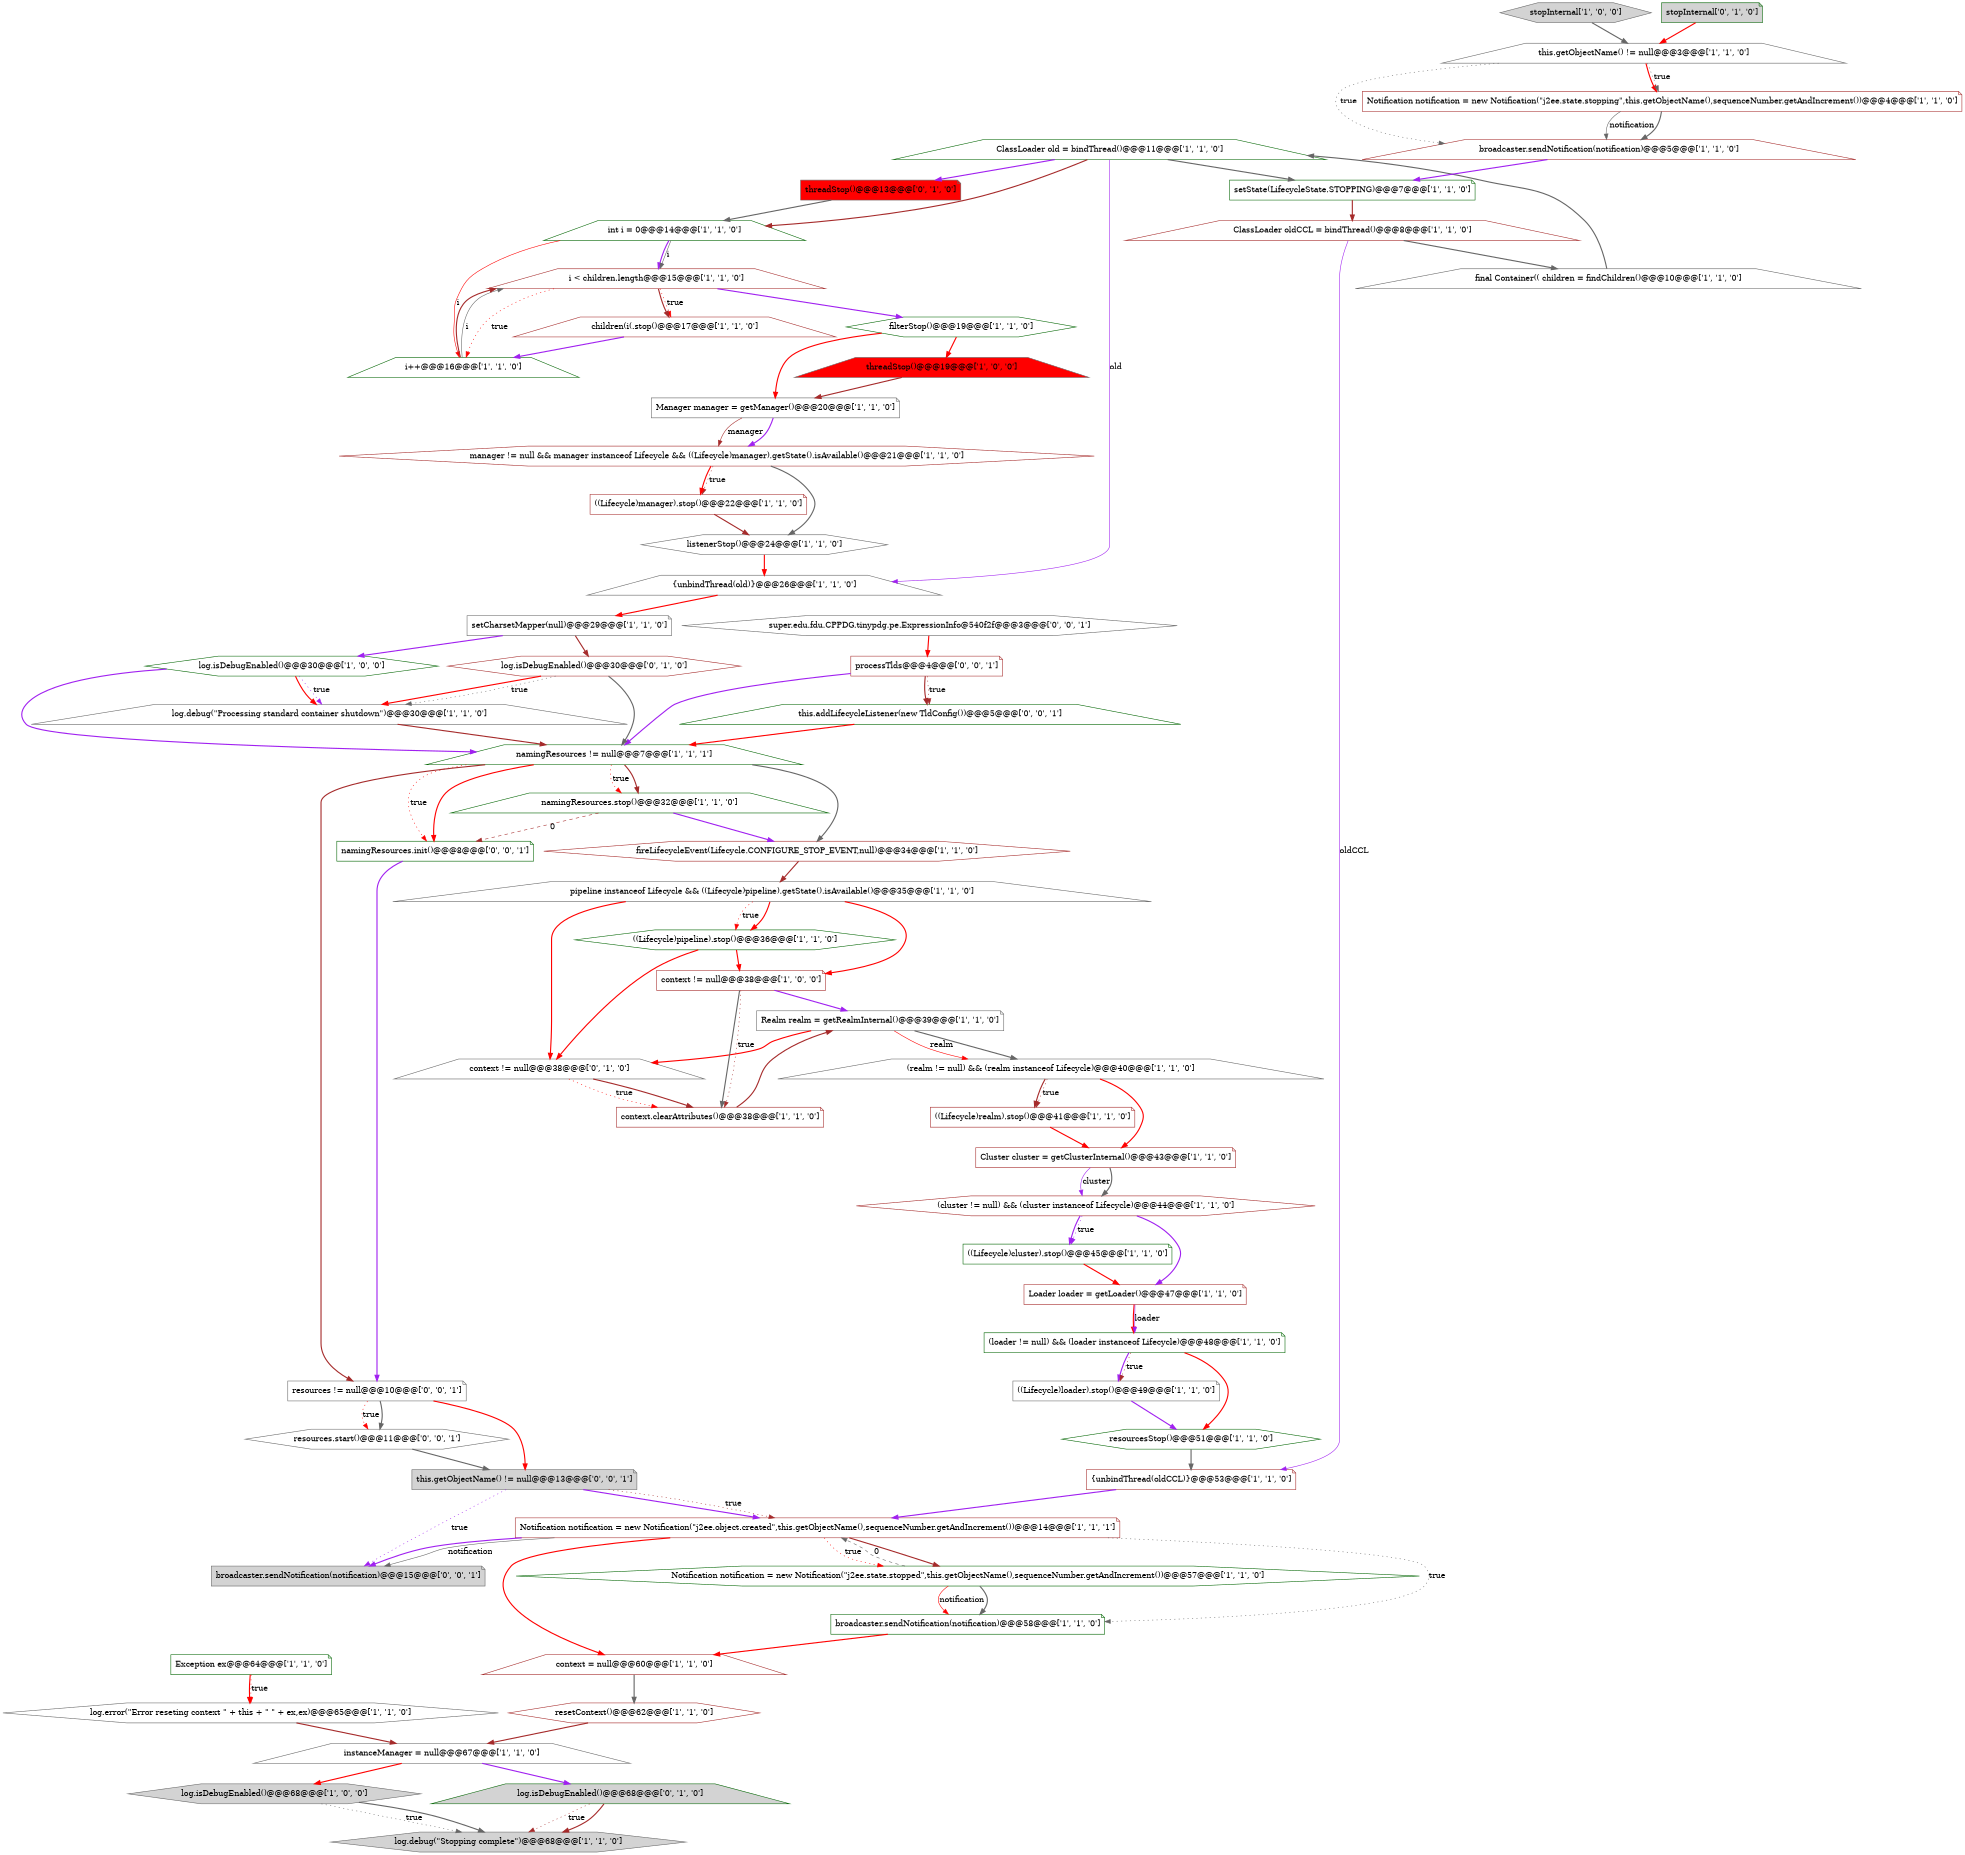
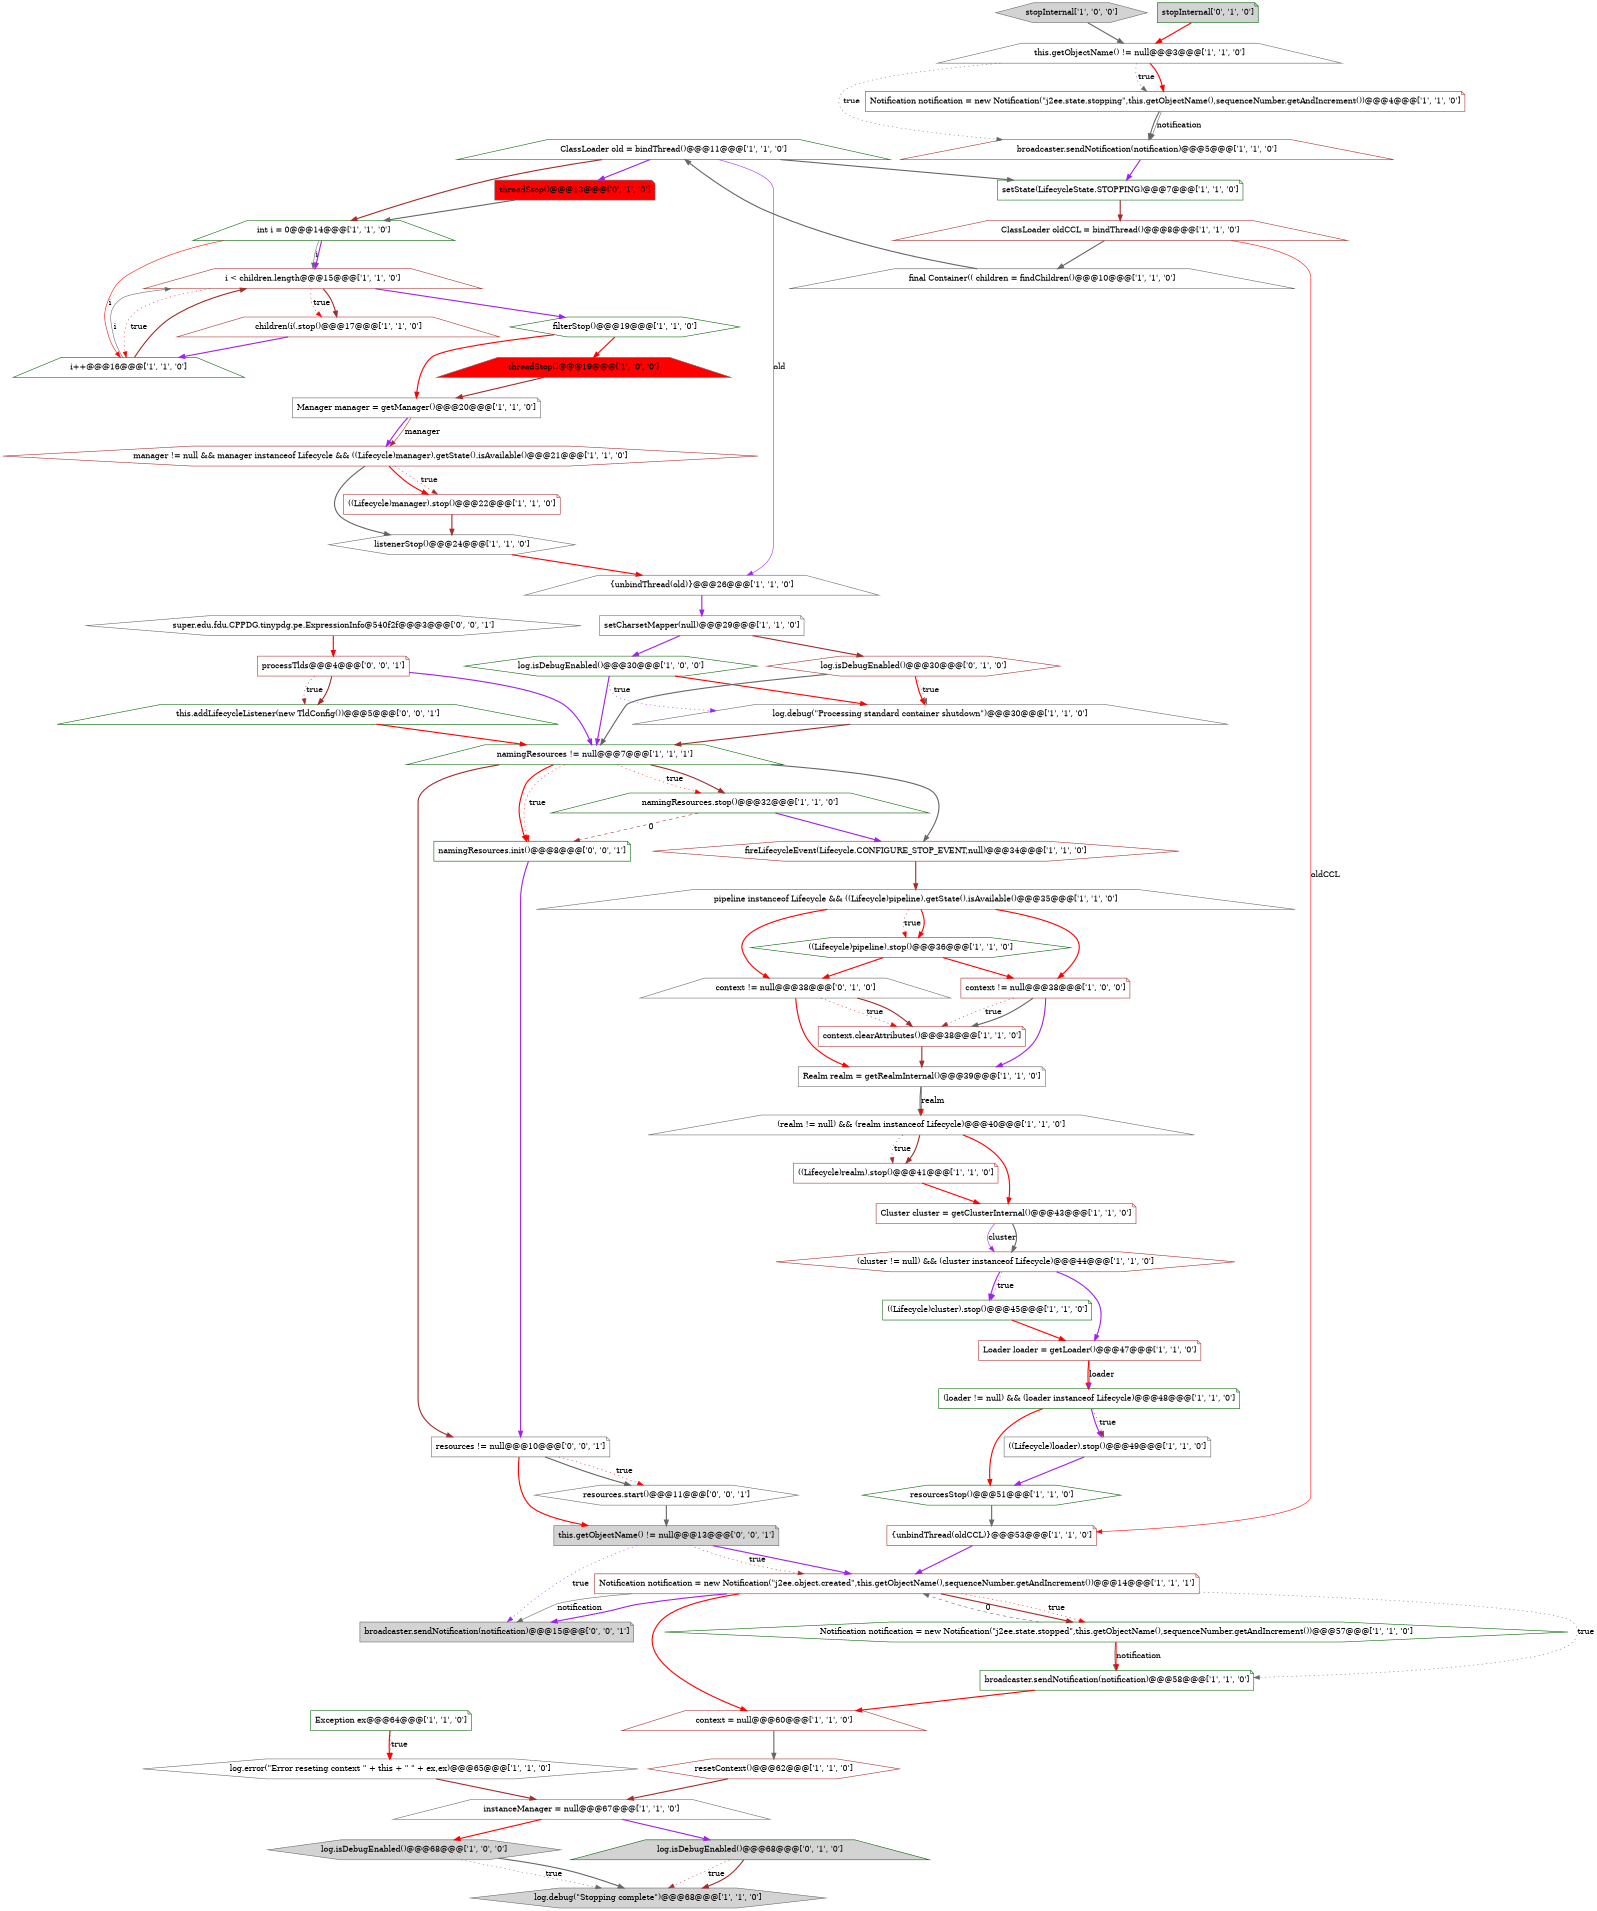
  digraph {
    node [color=gray40 fillcolor=white shape=note style=filled]
    edge [color=red style=bold]
    n1 [label="(realm != null) && (realm instanceof Lifecycle)@@@40@@@['1', '1', '0']" shape=trapezium]
    n2 [color=brown label="Cluster cluster = getClusterInternal()@@@43@@@['1', '1', '0']"]
    n3 [color=brown label="((Lifecycle)realm).stop()@@@41@@@['1', '1', '0']"]
    n4 [color=brown label="(cluster != null) && (cluster instanceof Lifecycle)@@@44@@@['1', '1', '0']" shape=hexagon]
    n5 [color=brown label="manager != null && manager instanceof Lifecycle && ((Lifecycle)manager).getState().isAvailable()@@@21@@@['1', '1', '0']" shape=hexagon]
    n6 [label="listenerStop()@@@24@@@['1', '1', '0']" shape=hexagon]
    n7 [color=brown label="((Lifecycle)manager).stop()@@@22@@@['1', '1', '0']"]
    n8 [label="{unbindThread(old)}@@@26@@@['1', '1', '0']" shape=trapezium]
    n9 [label="Realm realm = getRealmInternal()@@@39@@@['1', '1', '0']"]
    n10 [fillcolor=lightgray label="broadcaster.sendNotification(notification)@@@15@@@['0', '0', '1']"]
    n11 [color=darkgreen label="namingResources != null@@@7@@@['1', '1', '1']" shape=trapezium]
    n12 [color=darkgreen label="namingResources.init()@@@8@@@['0', '0', '1']"]
    n13 [label="resources != null@@@10@@@['0', '0', '1']"]
    n14 [color=darkgreen label="namingResources.stop()@@@32@@@['1', '1', '0']" shape=trapezium]
    n15 [color=brown label="fireLifecycleEvent(Lifecycle.CONFIGURE_STOP_EVENT,null)@@@34@@@['1', '1', '0']" shape=hexagon]
    n16 [label="resources.start()@@@11@@@['0', '0', '1']" shape=hexagon]
    n17 [fillcolor=lightgray label="this.getObjectName() != null@@@13@@@['0', '0', '1']"]
    n18 [label="pipeline instanceof Lifecycle && ((Lifecycle)pipeline).getState().isAvailable()@@@35@@@['1', '1', '0']" shape=trapezium]
    n19 [fillcolor=red label="threadStop()@@@13@@@['0', '1', '0']"]
    n20 [color=darkgreen label="int i = 0@@@14@@@['1', '1', '0']" shape=trapezium]
    n21 [color=darkgreen label="i++@@@16@@@['1', '1', '0']" shape=trapezium]
    n22 [color=brown label="i < children.length@@@15@@@['1', '1', '0']" shape=trapezium]
    n23 [color=brown label="ClassLoader oldCCL = bindThread()@@@8@@@['1', '1', '0']" shape=trapezium]
    n24 [color=brown label="{unbindThread(oldCCL)}@@@53@@@['1', '1', '0']"]
    n25 [label="final Container(( children = findChildren()@@@10@@@['1', '1', '0']" shape=trapezium]
    n26 [color=brown label="Notification notification = new Notification(\"j2ee.object.created\",this.getObjectName(),sequenceNumber.getAndIncrement())@@@14@@@['1', '1', '1']"]
    n27 [color=darkgreen label="ClassLoader old = bindThread()@@@11@@@['1', '1', '0']" shape=trapezium]
    n28 [label="((Lifecycle)loader).stop()@@@49@@@['1', '1', '0']"]
    n29 [color=darkgreen label="resourcesStop()@@@51@@@['1', '1', '0']" shape=hexagon]
    n30 [fillcolor=lightgray label="stopInternal['1', '0', '0']" shape=hexagon]
    n31 [label="this.getObjectName() != null@@@3@@@['1', '1', '0']" shape=trapezium]
    n32 [color=brown label="Notification notification = new Notification(\"j2ee.state.stopping\",this.getObjectName(),sequenceNumber.getAndIncrement())@@@4@@@['1', '1', '0']"]
    n33 [color=brown label="broadcaster.sendNotification(notification)@@@5@@@['1', '1', '0']" shape=trapezium]
    n34 [color=darkgreen label="log.isDebugEnabled()@@@30@@@['1', '0', '0']" shape=hexagon]
    n35 [label="log.debug(\"Processing standard container shutdown\")@@@30@@@['1', '1', '0']" shape=trapezium]
    n36 [label="setCharsetMapper(null)@@@29@@@['1', '1', '0']"]
    n37 [label="Manager manager = getManager()@@@20@@@['1', '1', '0']"]
    n38 [color=brown label="processTlds@@@4@@@['0', '0', '1']"]
    n39 [color=darkgreen label="this.addLifecycleListener(new TldConfig())@@@5@@@['0', '0', '1']" shape=trapezium]
    n40 [color=brown label="log.isDebugEnabled()@@@30@@@['0', '1', '0']" shape=hexagon]
    n41 [color=brown label="Loader loader = getLoader()@@@47@@@['1', '1', '0']"]
    n42 [color=darkgreen label="((Lifecycle)cluster).stop()@@@45@@@['1', '1', '0']"]
    n43 [label="super.edu.fdu.CPPDG.tinypdg.pe.ExpressionInfo@540f2f@@@3@@@['0', '0', '1']" shape=hexagon]
    n44 [color=brown label="children(i(.stop()@@@17@@@['1', '1', '0']" shape=trapezium]
    n45 [color=darkgreen label="filterStop()@@@19@@@['1', '1', '0']" shape=hexagon]
    n46 [color=darkgreen fillcolor=lightgray label="stopInternal['0', '1', '0']"]
    n47 [color=darkgreen label="broadcaster.sendNotification(notification)@@@58@@@['1', '1', '0']"]
    n48 [color=brown label="context = null@@@60@@@['1', '1', '0']" shape=trapezium]
    n49 [color=darkgreen label="Notification notification = new Notification(\"j2ee.state.stopped\",this.getObjectName(),sequenceNumber.getAndIncrement())@@@57@@@['1', '1', '0']" shape=hexagon]
    n50 [color=darkgreen label="Exception ex@@@64@@@['1', '1', '0']"]
    n51 [label="log.error(\"Error reseting context \" + this + \" \" + ex,ex)@@@65@@@['1', '1', '0']" shape=hexagon]
    n52 [label="instanceManager = null@@@67@@@['1', '1', '0']" shape=trapezium]
    n53 [color=brown label="resetContext()@@@62@@@['1', '1', '0']" shape=hexagon]
    n54 [fillcolor=lightgray label="log.isDebugEnabled()@@@68@@@['1', '0', '0']" shape=hexagon]
    n55 [fillcolor=lightgray label="log.debug(\"Stopping complete\")@@@68@@@['1', '1', '0']" shape=hexagon]
    n56 [fillcolor=red label="threadStop()@@@19@@@['1', '0', '0']" shape=trapezium]
    n57 [color=brown label="context != null@@@38@@@['1', '0', '0']"]
    n58 [color=brown label="context.clearAttributes()@@@38@@@['1', '1', '0']"]
    n59 [color=darkgreen label="(loader != null) && (loader instanceof Lifecycle)@@@48@@@['1', '1', '0']"]
    n60 [color=darkgreen label="setState(LifecycleState.STOPPING)@@@7@@@['1', '1', '0']"]
    n61 [color=darkgreen fillcolor=lightgray label="log.isDebugEnabled()@@@68@@@['0', '1', '0']" shape=trapezium]
    n62 [color=darkgreen label="((Lifecycle)pipeline).stop()@@@36@@@['1', '1', '0']" shape=hexagon]
    n63 [label="context != null@@@38@@@['0', '1', '0']" shape=trapezium]
    n1 -> n2
    n1 -> n3 [color=brown]
    n1 -> n3 [color=brown label=true style=dotted]
    n2 -> n4 [color=purple label=cluster style=solid]
    n2 -> n4 [color=gray40]
    n3 -> n2
    n4 -> n41 [color=purple]
    n4 -> n42 [color=purple label=true style=dotted]
    n4 -> n42 [color=purple]
    n5 -> n6 [color=gray40]
    n5 -> n7 [color=brown label=true style=dotted]
    n5 -> n7
    n6 -> n8
    n7 -> n6 [color=brown]
-   n8 -> n36
+   n8 -> n36 [color=purple]
    n9 -> n1 [color=gray40]
    n9 -> n1 [label=realm style=solid]
    n11 -> n12 [label=true style=dotted]
    n11 -> n12
    n11 -> n13 [color=brown]
    n11 -> n14 [color=brown]
    n11 -> n14 [label=true style=dotted]
    n11 -> n15 [color=gray40]
    n12 -> n13 [color=purple]
    n13 -> n16 [color=gray40]
    n13 -> n16 [label=true style=dotted]
    n13 -> n17
    n14 -> n12 [color=brown label=0 style=dashed]
    n14 -> n15 [color=purple]
    n15 -> n18 [color=brown]
    n16 -> n17 [color=gray40]
    n17 -> n10 [color=purple label=true style=dotted]
    n17 -> n26 [color=purple]
    n17 -> n26 [color=brown label=true style=dotted]
    n18 -> n57
    n18 -> n62
    n18 -> n62 [label=true style=dotted]
    n18 -> n63
    n19 -> n20 [color=gray40]
    n20 -> n21 [label=i style=solid]
    n20 -> n22 [color=purple]
    n20 -> n22 [color=gray40 label=i style=solid]
    n21 -> n22 [color=gray40 label=i style=solid]
    n21 -> n22 [color=brown]
    n22 -> n21 [label=true style=dotted]
    n22 -> n44 [label=true style=dotted]
    n22 -> n44 [color=brown]
    n22 -> n45 [color=purple]
-   n23 -> n24 [color=purple label=oldCCL style=solid]
+   n23 -> n24 [label=oldCCL style=solid]
    n23 -> n25 [color=gray40]
    n24 -> n26 [color=purple]
    n25 -> n27 [color=gray40]
    n26 -> n10 [color=purple]
    n26 -> n10 [color=gray40 label=notification style=solid]
    n26 -> n47 [color=gray40 label=true style=dotted]
    n26 -> n48
    n26 -> n49 [color=brown]
    n26 -> n49 [label=true style=dotted]
    n27 -> n8 [color=purple label=old style=solid]
    n27 -> n19 [color=purple]
    n27 -> n20 [color=brown]
    n27 -> n60 [color=gray40]
    n28 -> n29 [color=purple]
    n29 -> n24 [color=gray40]
    n30 -> n31 [color=gray40]
    n31 -> n32
    n31 -> n32 [color=gray40 label=true style=dotted]
    n31 -> n33 [color=gray40 label=true style=dotted]
    n32 -> n33 [color=gray40 label=notification style=solid]
    n32 -> n33 [color=gray40]
    n33 -> n60 [color=purple]
    n34 -> n11 [color=purple]
    n34 -> n35 [color=purple label=true style=dotted]
    n34 -> n35
    n35 -> n11 [color=brown]
    n36 -> n34 [color=purple]
    n36 -> n40 [color=brown]
    n37 -> n5 [color=brown label=manager style=solid]
    n37 -> n5 [color=purple]
    n38 -> n11 [color=purple]
    n38 -> n39 [color=brown]
    n38 -> n39 [color=brown label=true style=dotted]
    n39 -> n11
    n40 -> n11 [color=gray40]
    n40 -> n35
    n40 -> n35 [color=gray40 label=true style=dotted]
    n41 -> n59
    n41 -> n59 [color=purple label=loader style=solid]
    n42 -> n41
    n43 -> n38
    n44 -> n21 [color=purple]
    n45 -> n37
    n45 -> n56
    n46 -> n31
    n47 -> n48
    n48 -> n53 [color=gray40]
    n49 -> n26 [color=gray40 label=0 style=dashed]
    n49 -> n47 [color=gray40]
    n49 -> n47 [label=notification style=solid]
    n50 -> n51
    n50 -> n51 [label=true style=dotted]
    n51 -> n52 [color=brown]
    n52 -> n54
    n52 -> n61 [color=purple]
    n53 -> n52 [color=brown]
    n54 -> n55 [color=gray40 label=true style=dotted]
    n54 -> n55 [color=gray40]
    n56 -> n37 [color=brown]
    n57 -> n9 [color=purple]
    n57 -> n58 [color=brown label=true style=dotted]
    n57 -> n58 [color=gray40]
    n58 -> n9 [color=brown]
    n59 -> n28 [color=purple]
    n59 -> n28 [color=brown label=true style=dotted]
    n59 -> n29
    n60 -> n23 [color=brown]
    n61 -> n55 [color=brown label=true style=dotted]
    n61 -> n55 [color=brown]
    n62 -> n57
    n62 -> n63
-   n9 -> n63
+   n63 -> n9
    n63 -> n58 [label=true style=dotted]
    n63 -> n58 [color=brown]
  }
